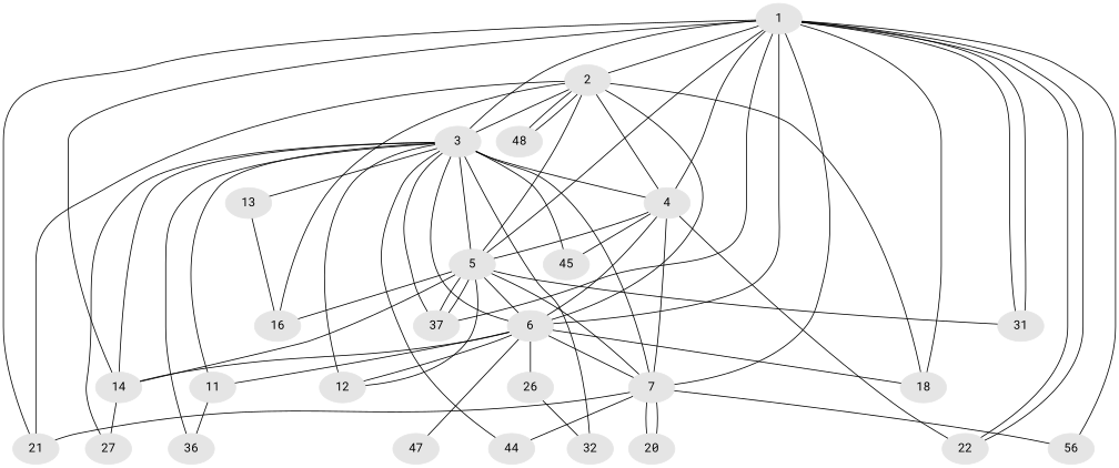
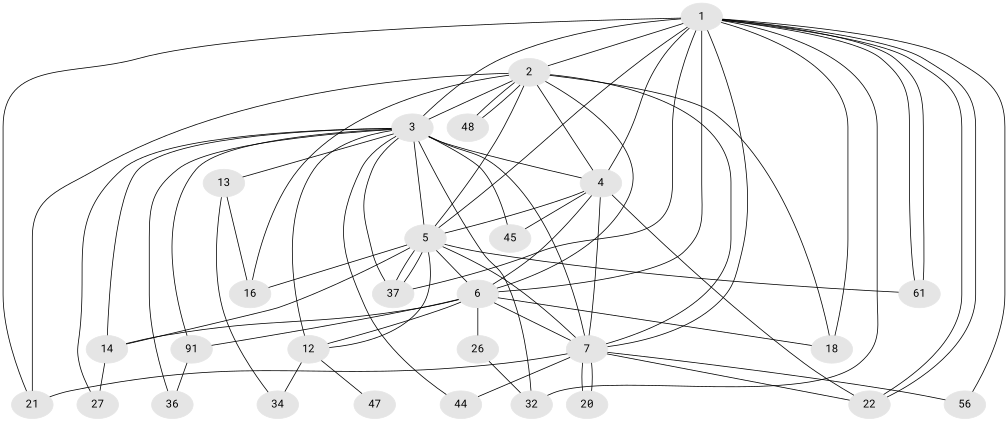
  graph {
    fontname="Roboto Mono"
    node [color=gray90 fontname="Roboto Mono" style=filled]
    edge [fontname="Roboto Mono"]
    1
    2
    3 [super="+28+38+8"]
    4
    5 [super="+41"]
    6 [super="+33+10+54"]
    7
    14 [super="+53+39+15"]
    18
    21 [super="+43"]
    22 [super="+25"]
-   31 [super="+52"]
+   31 [super="+52" label=61]
    37 [super="+40"]
    56
    16 [super="+35"]
    48
-   11
+   11 [label=91]
    12 [super="+19"]
    13
    27
    32
    36
    44
    45
    26 [super="+30"]
    47
    20
+   34
    1 -- 2
    1 -- 3 [weight=3]
    1 -- 4
    1 -- 5
    1 -- 6 [weight=2]
    1 -- 7
-   1 -- 14
+   1 -- 32
    1 -- 18
    1 -- 21
    1 -- 22
    1 -- 22
    1 -- 31
    1 -- 31
    1 -- 37
    1 -- 56
    2 -- 3 [weight=3]
    2 -- 4
    2 -- 5
    2 -- 6 [weight=4]
+   2 -- 7
    2 -- 18
    2 -- 21
    2 -- 16
    2 -- 48
    2 -- 48
    3 -- 4 [weight=3]
    3 -- 5 [weight=6]
-   3 -- 6 [weight=7]
    3 -- 7 [weight=3]
    3 -- 14 [weight=3]
    3 -- 37
    3 -- 11
    3 -- 12
    3 -- 13 [weight=2]
    3 -- 27
    3 -- 32
    3 -- 36
    3 -- 44
    3 -- 45
    4 -- 5
    4 -- 6 [weight=2]
    4 -- 7
    4 -- 22
    4 -- 45
    5 -- 6 [weight=3]
    5 -- 7
    5 -- 14
    5 -- 31
    5 -- 37
    5 -- 37
    5 -- 16
    5 -- 12
    6 -- 7 [weight=3]
    6 -- 14
    6 -- 18
    6 -- 11
    6 -- 12 [weight=2]
    6 -- 26 [weight=2]
-   6 -- 47
+   12 -- 47
    7 -- 21
+   7 -- 22
    7 -- 56
    7 -- 44
    7 -- 20
    7 -- 20
    14 -- 27
    11 -- 36
+   12 -- 34
    13 -- 16
+   13 -- 34
    26 -- 32
  }
